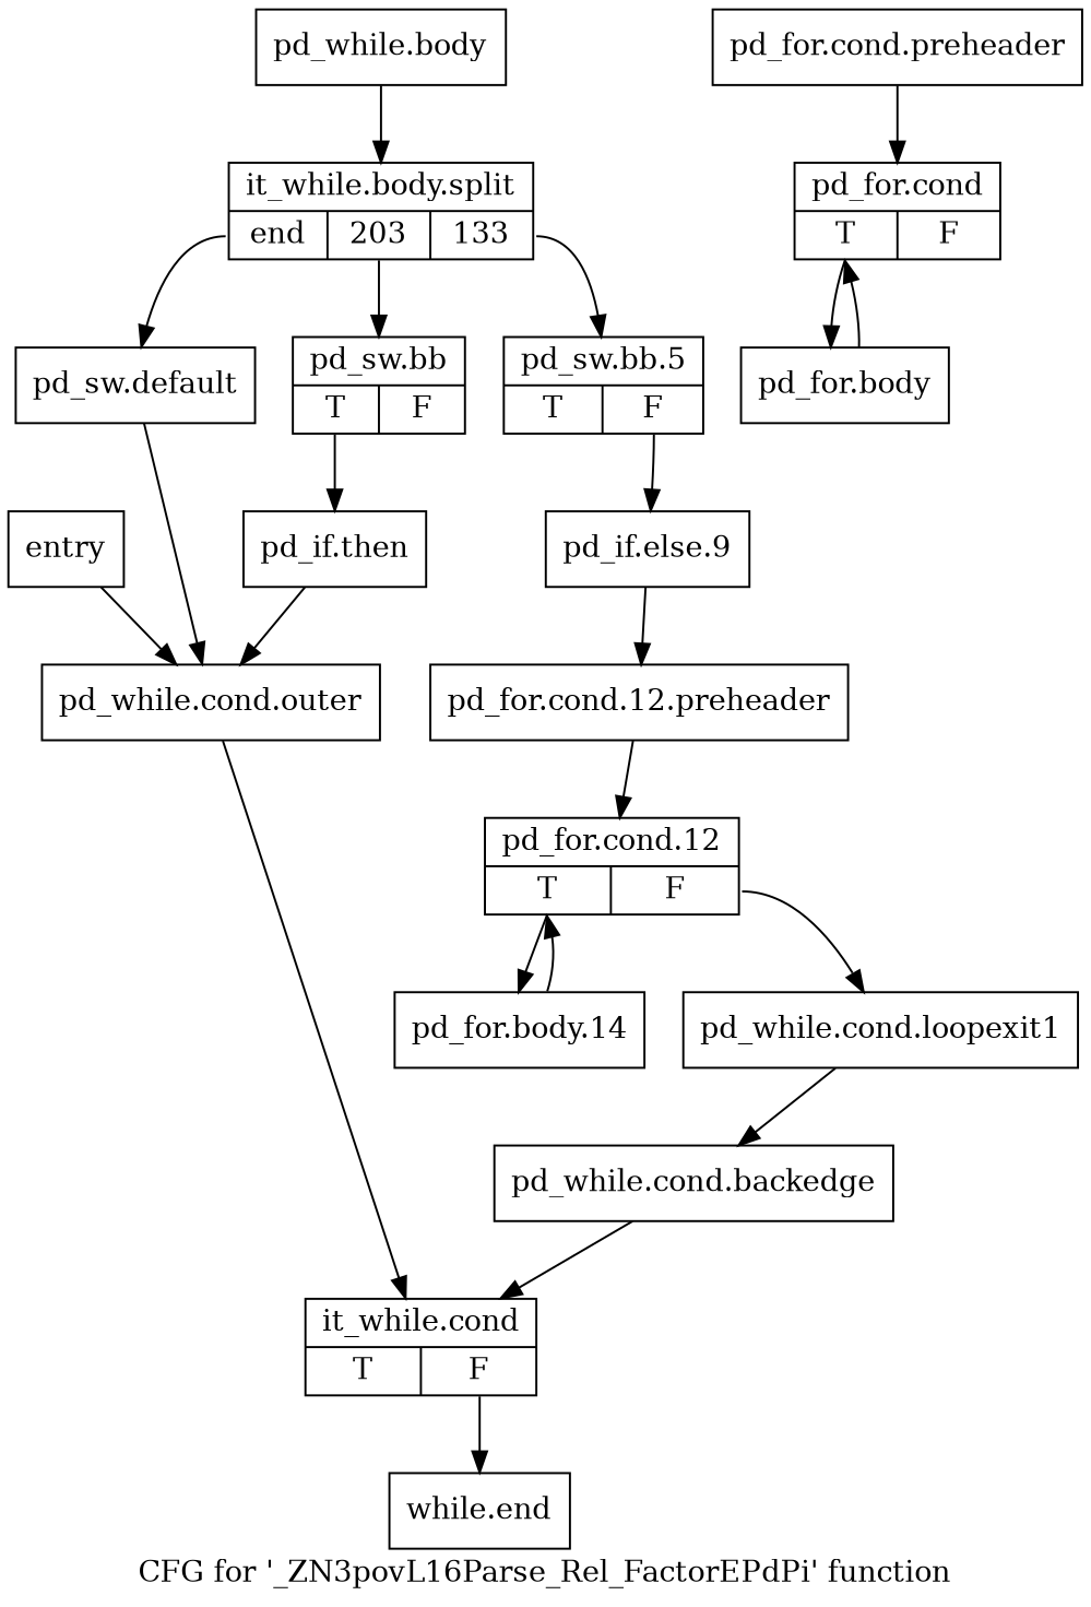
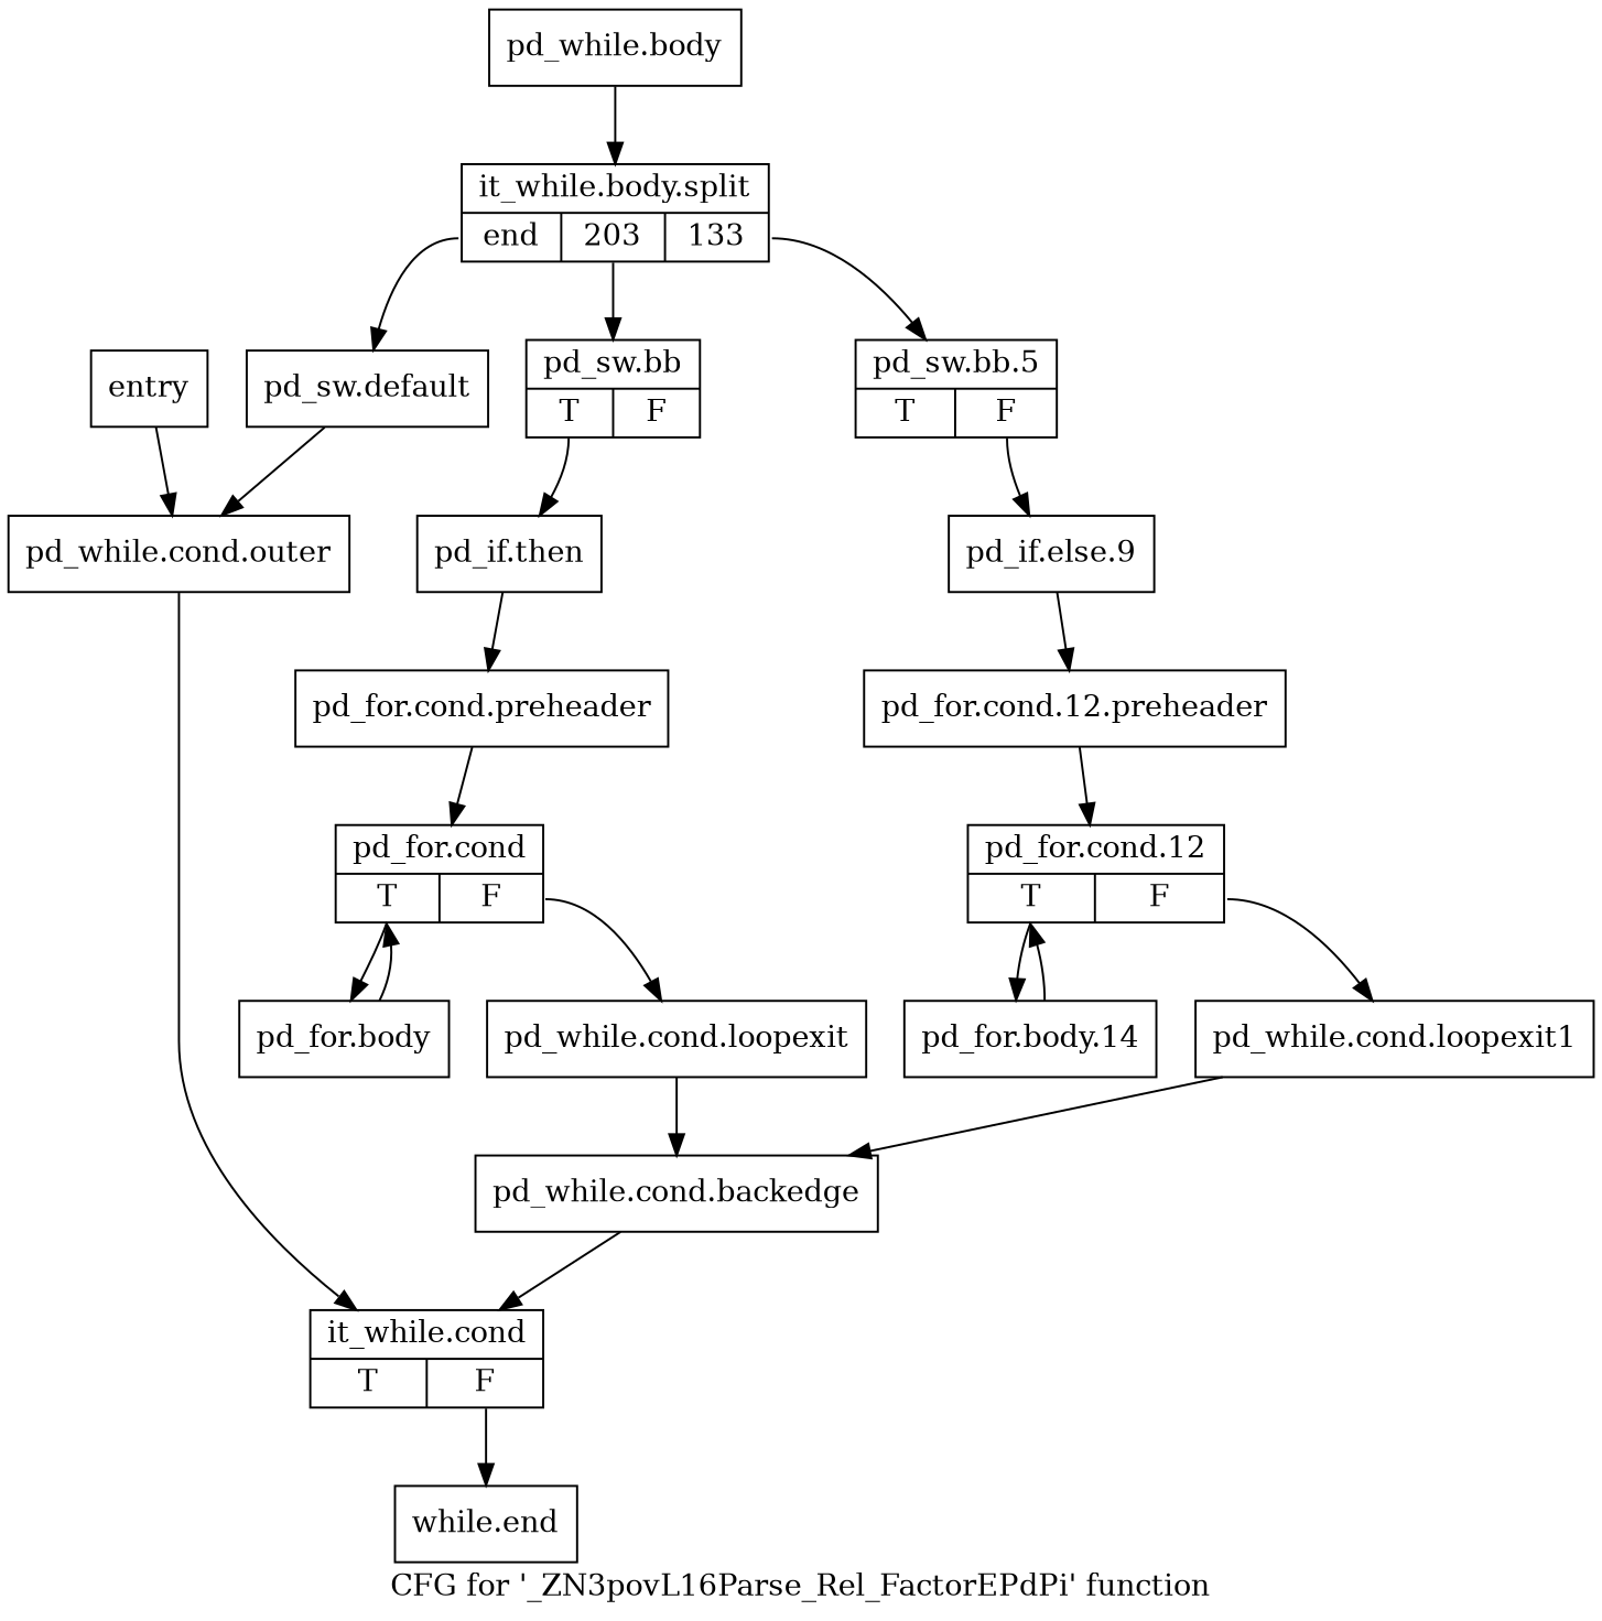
  digraph {
    label="CFG for '_ZN3povL16Parse_Rel_FactorEPdPi' function"
    node [shape=record]
    n1 [label="{entry}"]
    n2 [label="{pd_while.cond.outer}"]
    n3 [label="{it_while.cond|{<s0>T|<s1>F}}"]
    n4 [label="{while.end}"]
    n5 [label="{pd_while.body}"]
    n6 [label="{it_while.body.split|{<s0>end|<s1>203|<s2>133}}"]
+   n7 [label="{pd_while.cond.loopexit}"]
    n8 [label="{pd_while.cond.backedge}"]
    n9 [label="{pd_while.cond.loopexit1}"]
    n10 [label="{pd_sw.default}"]
    n11 [label="{pd_sw.bb|{<s0>T|<s1>F}}"]
    n12 [label="{pd_sw.bb.5|{<s0>T|<s1>F}}"]
    n13 [label="{pd_if.then}"]
    n14 [label="{pd_if.else.9}"]
    n15 [label="{pd_for.cond.preheader}"]
    n16 [label="{pd_for.cond.12.preheader}"]
    n17 [label="{pd_for.cond|{<s0>T|<s1>F}}"]
    n18 [label="{pd_for.body}"]
    n19 [label="{pd_for.cond.12|{<s0>T|<s1>F}}"]
    n20 [label="{pd_for.body.14}"]
    n1 -> n2
    n2 -> n3
    n3 -> n4 [tailport=s1]
    n5 -> n6
    n6 -> n10 [tailport=s0]
    n6 -> n11 [tailport=s1]
    n6 -> n12 [tailport=s2]
+   n7 -> n8
    n8 -> n3
    n9 -> n8
    n10 -> n2
    n11 -> n13 [tailport=s0]
    n12 -> n14 [tailport=s1]
-   n13 -> n2
+   n13 -> n15
    n14 -> n16
    n15 -> n17
    n16 -> n19
+   n17 -> n7 [tailport=s1]
    n17 -> n18 [tailport=s0]
    n18 -> n17
    n19 -> n9 [tailport=s1]
    n19 -> n20 [tailport=s0]
    n20 -> n19
  }
